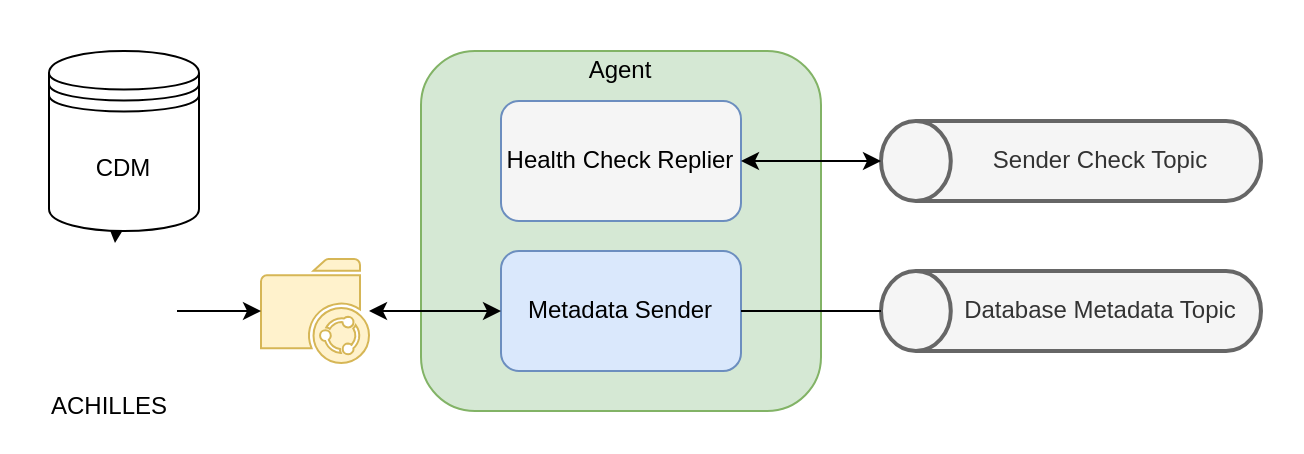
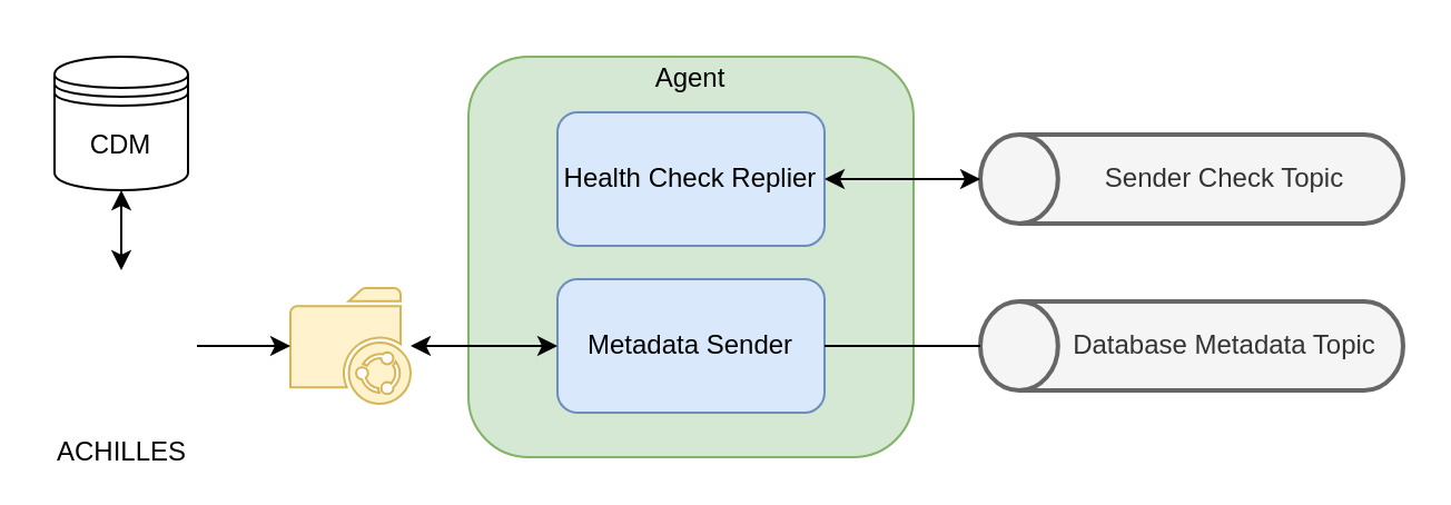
  <mxCell id="0" />
  <mxCell id="1" parent="0" />
  <mxCell id="2" value="Sender Check Topic" style="strokeWidth=2;html=1;shape=mxgraph.flowchart.direct_data;whiteSpace=wrap;direction=west;fillColor=#f5f5f5;strokeColor=#666666;fontColor=#333333;spacingLeft=30;" parent="1" vertex="1"><mxGeometry x="440" y="60" width="190" height="40" as="geometry" /></mxCell>
  <mxCell id="3" value="" style="rounded=1;whiteSpace=wrap;html=1;fillColor=#d5e8d4;strokeColor=#82b366;" parent="1" vertex="1"><mxGeometry x="210" y="25" width="200" height="180" as="geometry" /></mxCell>
- <mxCell id="4" value="Health Check Replier" style="rounded=1;whiteSpace=wrap;html=1;fillColor=#f5f5f5;strokeColor=#6c8ebf;" parent="1" vertex="1"><mxGeometry x="250" y="50" width="120" height="60" as="geometry" /></mxCell>
+ <mxCell id="4" value="Health Check Replier" style="rounded=1;whiteSpace=wrap;html=1;fillColor=#dae8fc;strokeColor=#6c8ebf;" parent="1" vertex="1"><mxGeometry x="250" y="50" width="120" height="60" as="geometry" /></mxCell>
  <mxCell id="5" value="Metadata Sender" style="rounded=1;whiteSpace=wrap;html=1;fillColor=#dae8fc;strokeColor=#6c8ebf;" parent="1" vertex="1"><mxGeometry x="250" y="125" width="120" height="60" as="geometry" /></mxCell>
  <mxCell id="6" value="Agent" style="text;html=1;strokeColor=none;fillColor=none;align=center;verticalAlign=middle;whiteSpace=wrap;rounded=0;" parent="1" vertex="1"><mxGeometry x="280" y="20" width="60" height="30" as="geometry" /></mxCell>
  <mxCell id="7" value="" style="endArrow=classic;html=1;rounded=0;startArrow=classic;startFill=1;" parent="1" source="4" target="2" edge="1"><mxGeometry width="50" height="50" relative="1" as="geometry"><mxPoint x="680" y="210" as="sourcePoint" /><mxPoint x="730" y="160" as="targetPoint" /></mxGeometry></mxCell>
  <mxCell id="8" value="Database Metadata Topic" style="strokeWidth=2;html=1;shape=mxgraph.flowchart.direct_data;whiteSpace=wrap;direction=west;fillColor=#f5f5f5;strokeColor=#666666;fontColor=#333333;spacingLeft=30;" parent="1" vertex="1"><mxGeometry x="440" y="135" width="190" height="40" as="geometry" /></mxCell>
  <mxCell id="9" value="" style="endArrow=classic;html=1;rounded=0;startArrow=classic;startFill=1;" parent="1" source="5" target="11" edge="1"><mxGeometry width="50" height="50" relative="1" as="geometry"><mxPoint x="460" y="160" as="sourcePoint" /><mxPoint x="180" y="154.161" as="targetPoint" /></mxGeometry></mxCell>
  <mxCell id="10" value="" style="endArrow=none;html=1;rounded=0;" parent="1" source="5" target="8" edge="1"><mxGeometry width="50" height="50" relative="1" as="geometry"><mxPoint x="370" y="155.58" as="sourcePoint" /><mxPoint x="510" y="155.58" as="targetPoint" /></mxGeometry></mxCell>
  <mxCell id="11" value="" style="sketch=0;pointerEvents=1;shadow=0;dashed=0;html=1;strokeColor=#d6b656;fillColor=#fff2cc;labelPosition=center;verticalLabelPosition=bottom;verticalAlign=top;outlineConnect=0;align=center;shape=mxgraph.office.concepts.folder_shared;rounded=1;" parent="1" vertex="1"><mxGeometry x="130" y="129" width="54" height="52" as="geometry" /></mxCell>
  <mxCell id="12" value="ACHILLES" style="shape=image;html=1;verticalAlign=top;verticalLabelPosition=bottom;labelBackgroundColor=#ffffff;imageAspect=0;aspect=fixed;image=https://cdn4.iconfinder.com/data/icons/logos-and-brands/512/285_R_Project_logo-128.png;rounded=1;" parent="1" vertex="1"><mxGeometry x="20" y="121" width="68" height="68" as="geometry" /></mxCell>
  <mxCell id="13" value="" style="endArrow=none;html=1;rounded=0;startArrow=classic;startFill=1;endFill=0;" parent="1" source="11" target="12" edge="1"><mxGeometry width="50" height="50" relative="1" as="geometry"><mxPoint x="260" y="165" as="sourcePoint" /><mxPoint x="194" y="165" as="targetPoint" /></mxGeometry></mxCell>
  <mxCell id="14" value="" style="endArrow=classic;html=1;rounded=0;startArrow=classic;startFill=1;" parent="1" source="12" target="15" edge="1"><mxGeometry width="50" height="50" relative="1" as="geometry"><mxPoint x="70" y="165" as="sourcePoint" /><mxPoint x="194" y="165" as="targetPoint" /></mxGeometry></mxCell>
- <mxCell id="15" value="CDM" style="shape=datastore;whiteSpace=wrap;html=1;rounded=1;" parent="1" vertex="1"><mxGeometry x="24" y="25" width="75" height="90" as="geometry" /></mxCell>
+ <mxCell id="15" value="CDM" style="shape=datastore;whiteSpace=wrap;html=1;rounded=1;" parent="1" vertex="1"><mxGeometry x="24" y="25" width="60" height="60" as="geometry" /></mxCell>
